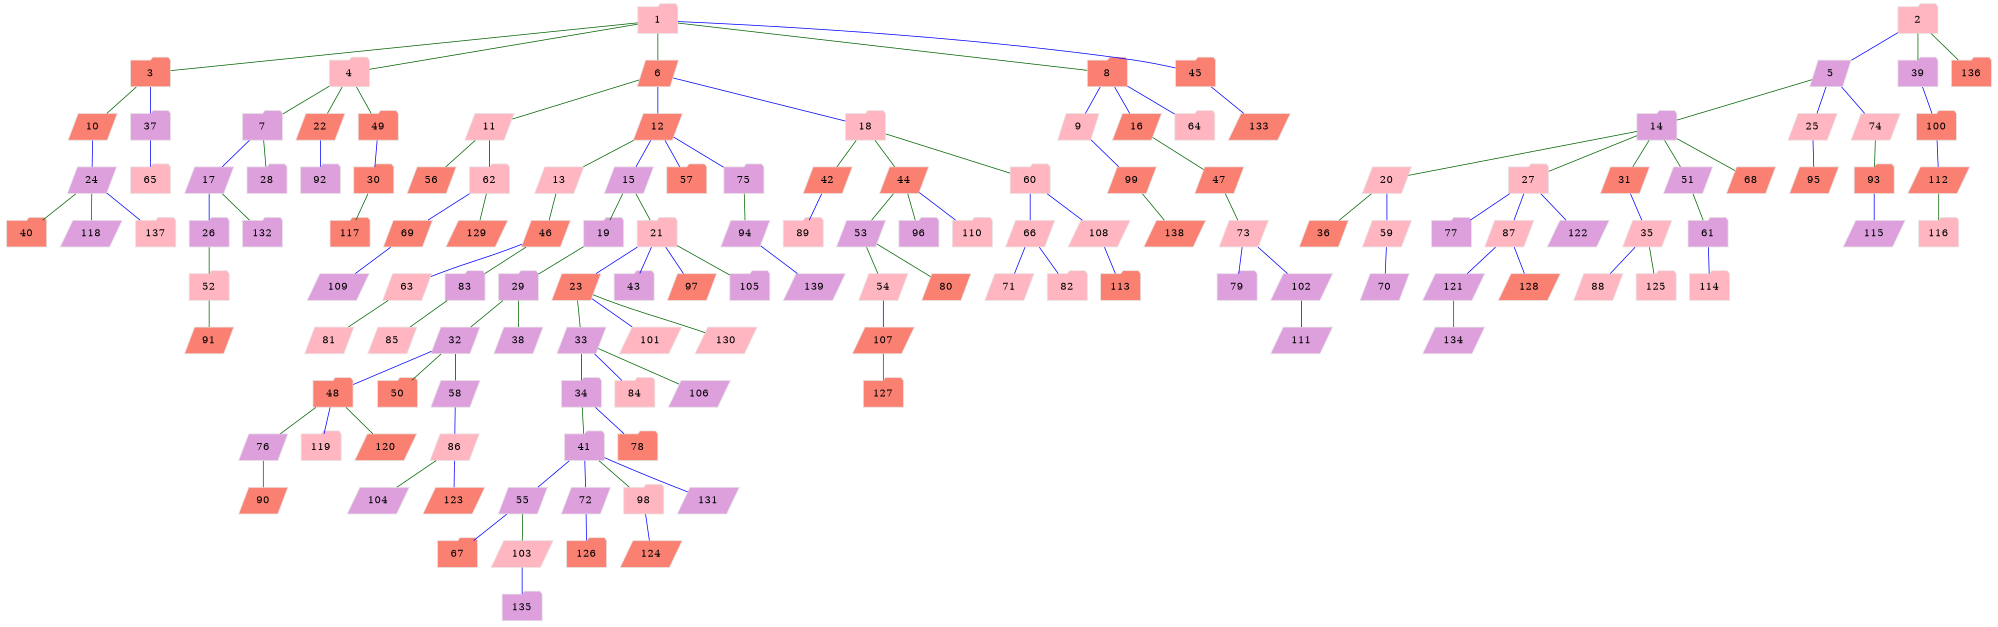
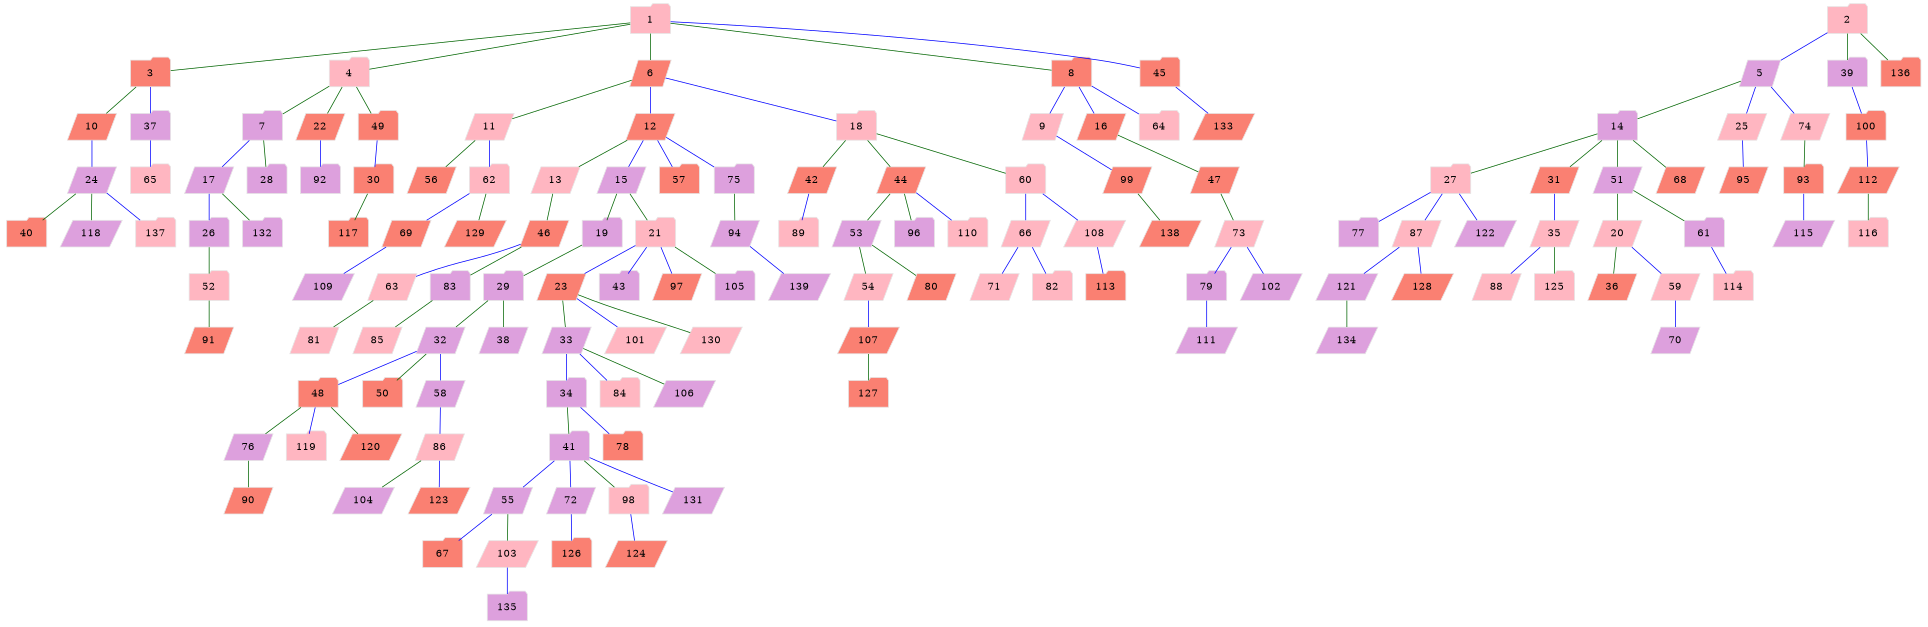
  graph {
    fontname="DejaVu Serif"
    node [color=gray90 fillcolor=salmon fontname="DejaVu Serif" shape=parallelogram style=filled]
    edge [color=blue fontname="DejaVu Serif"]
    1 [fillcolor=lightpink shape=folder]
    3 [shape=folder]
    4 [fillcolor=lightpink shape=folder]
    6
    8 [shape=folder]
    45 [shape=folder]
    2 [fillcolor=lightpink shape=folder]
    5 [fillcolor=plum]
    39 [fillcolor=plum shape=folder]
    136 [shape=folder]
    10
    37 [fillcolor=plum shape=folder]
    7 [fillcolor=plum shape=folder]
    22
    49 [shape=folder]
    11 [fillcolor=lightpink]
    12
    18 [fillcolor=lightpink shape=folder]
    9 [fillcolor=lightpink]
    16
    64 [fillcolor=lightpink shape=folder]
    133
    14 [fillcolor=plum shape=folder]
    25 [fillcolor=lightpink]
    74 [fillcolor=lightpink]
    100 [shape=folder]
    24 [fillcolor=plum]
    65 [fillcolor=lightpink shape=folder]
    17 [fillcolor=plum]
    28 [fillcolor=plum shape=folder]
    92 [fillcolor=plum shape=folder]
    30 [shape=folder]
    117 [shape=folder]
    20 [fillcolor=lightpink]
    27 [fillcolor=lightpink shape=folder]
    31
    51 [fillcolor=plum]
    68
    95
    93 [shape=folder]
    56
    62 [fillcolor=lightpink shape=folder]
    13 [fillcolor=lightpink]
    15 [fillcolor=plum]
    57 [shape=folder]
    75 [fillcolor=plum shape=folder]
    42
    44
    60 [fillcolor=lightpink shape=folder]
    26 [fillcolor=plum shape=folder]
    132 [fillcolor=plum shape=folder]
    99
    47
    138
    40 [shape=folder]
    118 [fillcolor=plum]
    137 [fillcolor=lightpink shape=folder]
    69
    129
    46
    19 [fillcolor=plum shape=folder]
    21 [fillcolor=lightpink shape=folder]
    94 [fillcolor=plum]
    63 [fillcolor=lightpink]
    83 [fillcolor=plum shape=folder]
    36
    59 [fillcolor=lightpink]
    77 [fillcolor=plum shape=folder]
    87 [fillcolor=lightpink]
    122 [fillcolor=plum]
    35 [fillcolor=lightpink]
    61 [fillcolor=plum shape=folder]
    29 [fillcolor=plum shape=folder]
    23
    43 [fillcolor=plum shape=folder]
    97
    105 [fillcolor=plum shape=folder]
    73 [fillcolor=lightpink]
    52 [fillcolor=lightpink shape=folder]
    89 [fillcolor=lightpink shape=folder]
    53 [fillcolor=plum]
    96 [fillcolor=plum shape=folder]
    110 [fillcolor=lightpink shape=folder]
    66 [fillcolor=lightpink]
    108 [fillcolor=lightpink]
    32 [fillcolor=plum]
    38 [fillcolor=plum]
    70 [fillcolor=plum]
    33 [fillcolor=plum]
    101 [fillcolor=lightpink]
    130 [fillcolor=lightpink]
    34 [fillcolor=plum shape=folder]
    84 [fillcolor=lightpink shape=folder]
    106 [fillcolor=plum]
    91
    121 [fillcolor=plum]
    128
    48 [shape=folder]
    50 [shape=folder]
    58 [fillcolor=plum]
    88 [fillcolor=lightpink]
    125 [fillcolor=lightpink shape=folder]
    76 [fillcolor=plum]
    119 [fillcolor=lightpink shape=folder]
    120
    86 [fillcolor=lightpink]
    41 [fillcolor=plum shape=folder]
    78 [shape=folder]
    55 [fillcolor=plum]
    72 [fillcolor=plum]
    98 [fillcolor=lightpink shape=folder]
    131 [fillcolor=plum]
    112
    67 [shape=folder]
    103 [fillcolor=lightpink]
    126 [shape=folder]
    124
    54 [fillcolor=lightpink]
    80
    81 [fillcolor=lightpink]
    85 [fillcolor=lightpink]
    79 [fillcolor=plum shape=folder]
    102 [fillcolor=plum]
    90
    114 [fillcolor=lightpink shape=folder]
    107
    127 [shape=folder]
    135 [fillcolor=plum shape=folder]
    104 [fillcolor=plum]
    123
    71 [fillcolor=lightpink]
    82 [fillcolor=lightpink shape=folder]
    113 [shape=folder]
    109 [fillcolor=plum]
    111 [fillcolor=plum]
    115 [fillcolor=plum]
    139 [fillcolor=plum]
    134 [fillcolor=plum]
    116 [fillcolor=lightpink shape=folder]
    1 -- 3 [color=darkgreen]
    1 -- 4 [color=darkgreen]
    1 -- 6 [color=darkgreen]
    1 -- 8 [color=darkgreen]
    1 -- 45
    3 -- 10 [color=darkgreen]
    3 -- 37
    4 -- 7 [color=darkgreen]
    4 -- 22 [color=darkgreen]
    4 -- 49 [color=darkgreen]
    6 -- 11 [color=darkgreen]
    6 -- 12
    6 -- 18
    8 -- 9
    8 -- 16
    8 -- 64
    45 -- 133
    2 -- 5
    2 -- 39 [color=darkgreen]
    2 -- 136 [color=darkgreen]
    5 -- 14 [color=darkgreen]
    5 -- 25
    5 -- 74
    39 -- 100
    10 -- 24
    37 -- 65
    7 -- 17
    7 -- 28 [color=darkgreen]
    22 -- 92
    49 -- 30
    11 -- 56 [color=darkgreen]
    11 -- 62
    12 -- 13 [color=darkgreen]
    12 -- 15
    12 -- 57
    12 -- 75
    18 -- 42 [color=darkgreen]
    18 -- 44 [color=darkgreen]
    18 -- 60 [color=darkgreen]
    9 -- 99
    16 -- 47 [color=darkgreen]
-   14 -- 20 [color=darkgreen]
+   51 -- 20 [color=darkgreen]
    14 -- 27 [color=darkgreen]
    14 -- 31 [color=darkgreen]
    14 -- 51 [color=darkgreen]
    14 -- 68 [color=darkgreen]
    25 -- 95
    74 -- 93 [color=darkgreen]
    100 -- 112
    24 -- 40 [color=darkgreen]
    24 -- 118 [color=darkgreen]
    24 -- 137
    17 -- 26
    17 -- 132 [color=darkgreen]
    30 -- 117 [color=darkgreen]
    20 -- 36 [color=darkgreen]
    20 -- 59
    27 -- 77
    27 -- 87
    27 -- 122
    31 -- 35
    51 -- 61 [color=darkgreen]
    93 -- 115
    62 -- 69
    62 -- 129 [color=darkgreen]
    13 -- 46 [color=darkgreen]
    15 -- 19 [color=darkgreen]
    15 -- 21 [color=darkgreen]
    75 -- 94 [color=darkgreen]
    42 -- 89
    44 -- 53 [color=darkgreen]
    44 -- 96 [color=darkgreen]
    44 -- 110
    60 -- 66
    60 -- 108
    26 -- 52 [color=darkgreen]
    99 -- 138 [color=darkgreen]
    47 -- 73 [color=darkgreen]
    69 -- 109
    46 -- 63
    46 -- 83 [color=darkgreen]
    19 -- 29 [color=darkgreen]
    21 -- 23
    21 -- 43
    21 -- 97
    21 -- 105 [color=darkgreen]
    94 -- 139
    63 -- 81 [color=darkgreen]
    83 -- 85 [color=darkgreen]
    59 -- 70
    87 -- 121
    87 -- 128
    35 -- 88
    35 -- 125 [color=darkgreen]
    61 -- 114
    29 -- 32 [color=darkgreen]
    29 -- 38 [color=darkgreen]
    23 -- 33 [color=darkgreen]
    23 -- 101
    23 -- 130 [color=darkgreen]
    73 -- 79
    73 -- 102
    52 -- 91 [color=darkgreen]
    53 -- 54 [color=darkgreen]
    53 -- 80 [color=darkgreen]
    66 -- 71
    66 -- 82
    108 -- 113
    32 -- 48
    32 -- 50 [color=darkgreen]
    32 -- 58
    33 -- 34
    33 -- 84
    33 -- 106 [color=darkgreen]
    34 -- 41 [color=darkgreen]
    34 -- 78
    121 -- 134 [color=darkgreen]
    48 -- 76 [color=darkgreen]
    48 -- 119
    48 -- 120 [color=darkgreen]
    58 -- 86
    76 -- 90 [color=darkgreen]
    86 -- 104 [color=darkgreen]
    86 -- 123
    41 -- 55
    41 -- 72
    41 -- 98 [color=darkgreen]
    41 -- 131
    55 -- 67
    55 -- 103 [color=darkgreen]
    72 -- 126
    98 -- 124
    112 -- 116 [color=darkgreen]
    103 -- 135
    54 -- 107
-   102 -- 111
+   79 -- 111
    107 -- 127 [color=darkgreen]
  }
